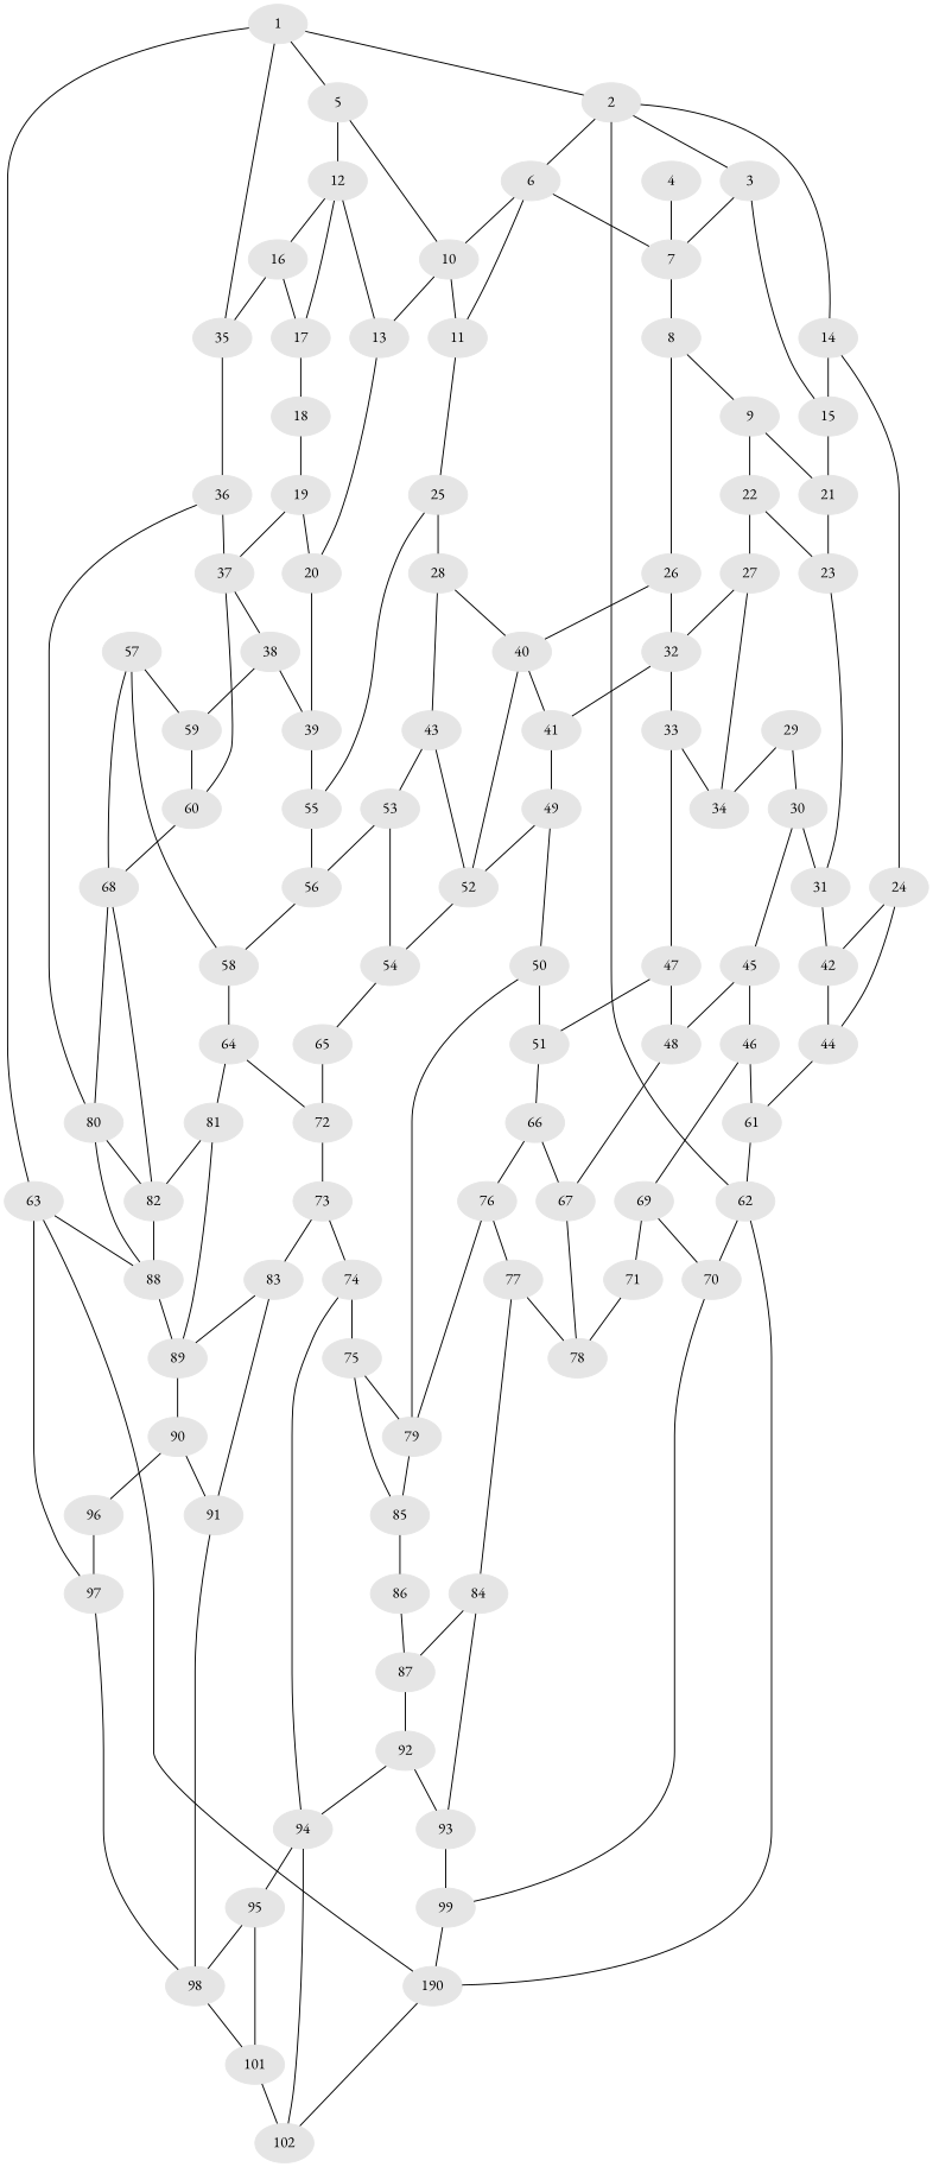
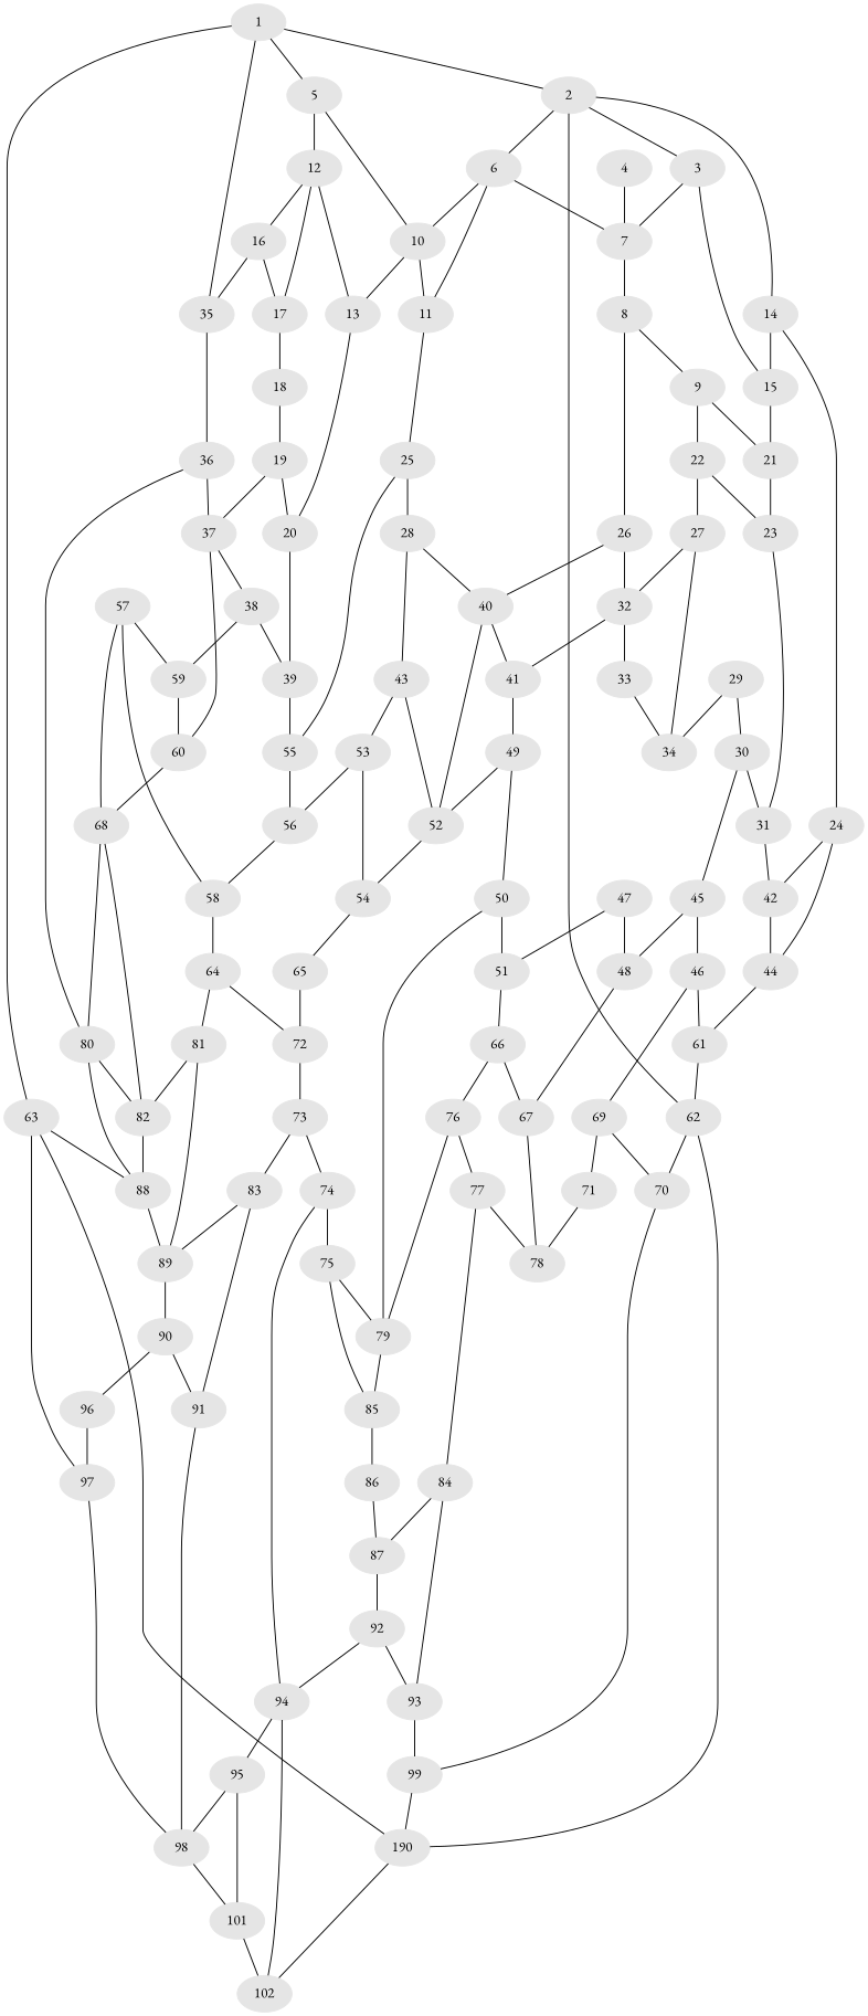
  graph {
    fontname="EB Garamond"
    node [color=gray90 fontname="EB Garamond" style=filled]
    edge [fontname="EB Garamond" weight=1.0]
    1
    2
    5
    35
    63
    3
    14
    62
    6
    10
    12
    36
    n13 [label=190]
    88
    97
    7
    15
    24
    70
    8
    21
    4
    11
    13
    16
    17
    25
    9
    26
    22
    32
    40
    23
    27
    20
    28
    55
    18
    39
    42
    44
    19
    37
    38
    60
    31
    34
    61
    43
    56
    33
    41
    52
    53
    29
    30
    45
    46
    48
    47
    49
    51
    80
    82
    59
    68
    54
    50
    69
    67
    71
    66
    78
    79
    85
    76
    65
    58
    72
    64
    57
    81
    99
    102
    89
    98
    73
    77
    74
    83
    75
    94
    91
    95
    86
    84
    87
    93
    90
    92
    96
    101
    1 -- 2
    1 -- 5
    1 -- 35
    1 -- 63
    2 -- 3
    2 -- 14
    2 -- 62
    2 -- 6
    5 -- 10
    5 -- 12
    35 -- 36
    63 -- n13
    63 -- 88
    63 -- 97
    3 -- 7
    3 -- 15
    14 -- 15
    14 -- 24
    62 -- n13
    62 -- 70
    6 -- 10
    6 -- 7
    6 -- 11
    10 -- 11
    10 -- 13
    12 -- 13
    12 -- 16
    12 -- 17
    36 -- 37
    36 -- 80
    n13 -- 102
    88 -- 89
    97 -- 98
    7 -- 8
    15 -- 21 [weight=2.0]
    24 -- 42
    24 -- 44
    70 -- 99
    8 -- 9
    8 -- 26
    21 -- 23
    4 -- 7
    11 -- 25
    13 -- 20
    16 -- 35 [weight=2.0]
    16 -- 17
    17 -- 18 [weight=2.0]
    25 -- 28
    25 -- 55
    9 -- 21
    9 -- 22
    26 -- 32
    26 -- 40
    22 -- 23
    22 -- 27
    32 -- 33
    32 -- 41
    40 -- 41
    40 -- 52
    23 -- 31
    27 -- 32
    27 -- 34
    20 -- 39
    28 -- 40
    28 -- 43
    55 -- 56
    18 -- 19
    39 -- 55 [weight=2.0]
    42 -- 44
    44 -- 61 [weight=2.0]
    19 -- 20
    19 -- 37
    37 -- 38
    37 -- 60
    38 -- 39
    38 -- 59 [weight=2.0]
    60 -- 68
    31 -- 42 [weight=2.0]
    61 -- 62
    43 -- 52
    43 -- 53
    56 -- 58
    33 -- 34
-   33 -- 47
    41 -- 49
    52 -- 54
    53 -- 56
    53 -- 54
    29 -- 34 [weight=2.0]
    29 -- 30
    30 -- 31
    30 -- 45
    45 -- 46
    45 -- 48
    46 -- 61
    46 -- 69
    48 -- 67
    47 -- 48
    47 -- 51
    49 -- 52
    49 -- 50
    51 -- 66
    80 -- 88
    80 -- 82
    82 -- 88
    59 -- 60
    68 -- 80
    68 -- 82
    54 -- 65
    50 -- 51
    50 -- 79
    69 -- 70
    69 -- 71 [weight=2.0]
    67 -- 78
    71 -- 78 [weight=2.0]
    66 -- 67
    66 -- 76
    79 -- 85
    85 -- 86 [weight=2.0]
    76 -- 79
    76 -- 77
    65 -- 72 [weight=2.0]
    58 -- 64
    72 -- 73
    64 -- 72
    64 -- 81
    57 -- 59
    57 -- 68
    57 -- 58
    81 -- 82
    81 -- 89
    99 -- n13
    89 -- 90
    98 -- 101
    73 -- 74
    73 -- 83
    77 -- 78
    77 -- 84
    74 -- 75
    74 -- 94
    83 -- 89
    83 -- 91
    75 -- 79
    75 -- 85
    94 -- 102
    94 -- 95
    91 -- 98
    95 -- 98
    95 -- 101
    86 -- 87
    84 -- 87
    84 -- 93
    87 -- 92
    93 -- 99 [weight=2.0]
    90 -- 91
    90 -- 96 [weight=2.0]
    92 -- 94
    92 -- 93
    96 -- 97 [weight=2.0]
    101 -- 102 [weight=2.0]
  }
